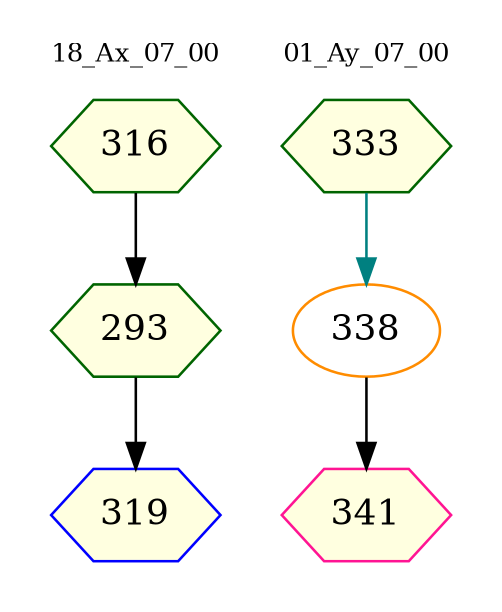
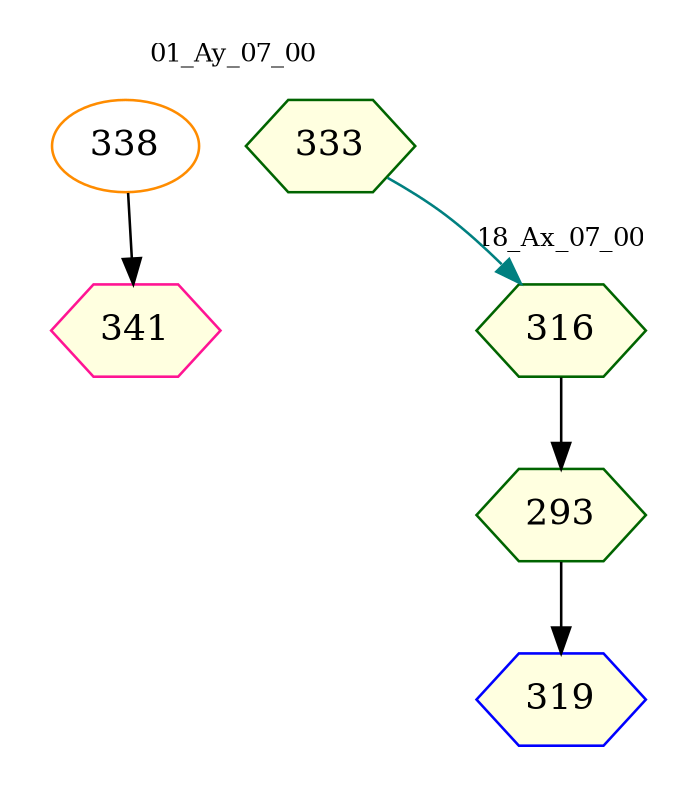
  digraph {
    fontname="DejaVu Serif"
    node [color=darkgreen fillcolor=lightyellow fontname="DejaVu Serif" shape=hexagon style=filled]
    edge [color=black fontname="DejaVu Serif"]
    n1 [label=316]
    n2 [label=293]
    n3 [color=blue label=319]
    n4 [label=333]
    n5 [color=darkorange fillcolor=white label=338 shape=ellipse]
    n6 [color=deeppink label=341]
    subgraph cluster_1 {
      color=white
      fontsize=10
      label="18_Ax_07_00"
      n1
      n2
      n3
    }
    subgraph cluster_2 {
      color=white
      fontsize=10
      label="01_Ay_07_00"
      n4
      n5
      n6
    }
    n1 -> n2
    n2 -> n3
-   n4 -> n5 [color=teal]
+   n4 -> n1 [color=teal]
    n5 -> n6
  }
